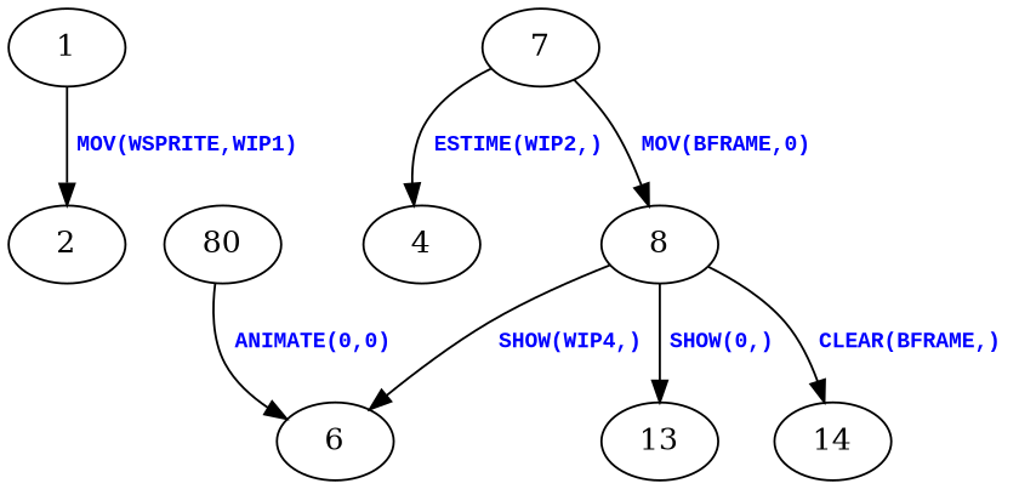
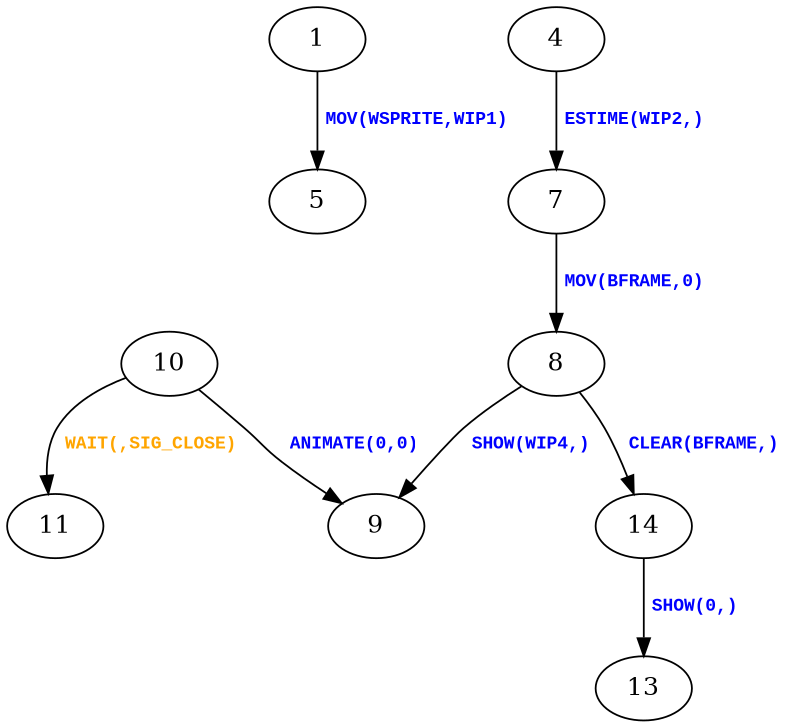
  digraph {
    fontname="DejaVu Serif"
    node [fontname="DejaVu Serif" shape=oval]
    edge [fontcolor=blue fontname="DejaVu Serif"]
    1
-   2
-   10 [label=80]
-   9 [label=6]
+   2 [label=5]
+   10
+   11
+   9
    n6 [label=13]
    14
    4
    7
    8
    1 -> 2 [label=< <table border="0"><tr><td><font face="Courier New" point-size="10"><b>MOV(WSPRITE,WIP1)<br align="left"/></b></font></td></tr> </table>>]
+   10 -> 11 [fontcolor=orange label=< <table border="0"><tr><td><font face="Courier New" point-size="10"><b>WAIT(,SIG_CLOSE)<br align="left"/></b></font></td></tr> </table>>]
    10 -> 9 [label=< <table border="0"><tr><td><font face="Courier New" point-size="10"><b>ANIMATE(0,0)<br align="left"/></b></font></td></tr> </table>>]
-   8 -> n6 [label=< <table border="0"><tr><td><font face="Courier New" point-size="10"><b>SHOW(0,)<br align="left"/></b></font></td></tr> </table>>]
-   7 -> 4 [label=< <table border="0"><tr><td><font face="Courier New" point-size="10"><b>ESTIME(WIP2,)<br align="left"/></b></font></td></tr> </table>>]
+   14 -> n6 [label=< <table border="0"><tr><td><font face="Courier New" point-size="10"><b>SHOW(0,)<br align="left"/></b></font></td></tr> </table>>]
+   4 -> 7 [label=< <table border="0"><tr><td><font face="Courier New" point-size="10"><b>ESTIME(WIP2,)<br align="left"/></b></font></td></tr> </table>>]
    7 -> 8 [label=< <table border="0"><tr><td><font face="Courier New" point-size="10"><b>MOV(BFRAME,0)<br align="left"/></b></font></td></tr> </table>>]
    8 -> 9 [label=< <table border="0"><tr><td><font face="Courier New" point-size="10"><b>SHOW(WIP4,)<br align="left"/></b></font></td></tr> </table>>]
    8 -> 14 [label=< <table border="0"><tr><td><font face="Courier New" point-size="10"><b>CLEAR(BFRAME,)<br align="left"/></b></font></td></tr> </table>>]
  }
